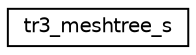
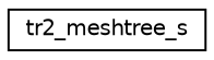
  digraph {
    rankdir=LR
-   n1 [color=black fillcolor=white fontname=Helvetica fontsize=10 height=0.2 label=tr3_meshtree_s shape=record style=filled width=0.4]
+   n1 [color=black fillcolor=white fontname=Helvetica fontsize=10 height=0.2 label=tr2_meshtree_s shape=record style=filled width=0.4]
  }
